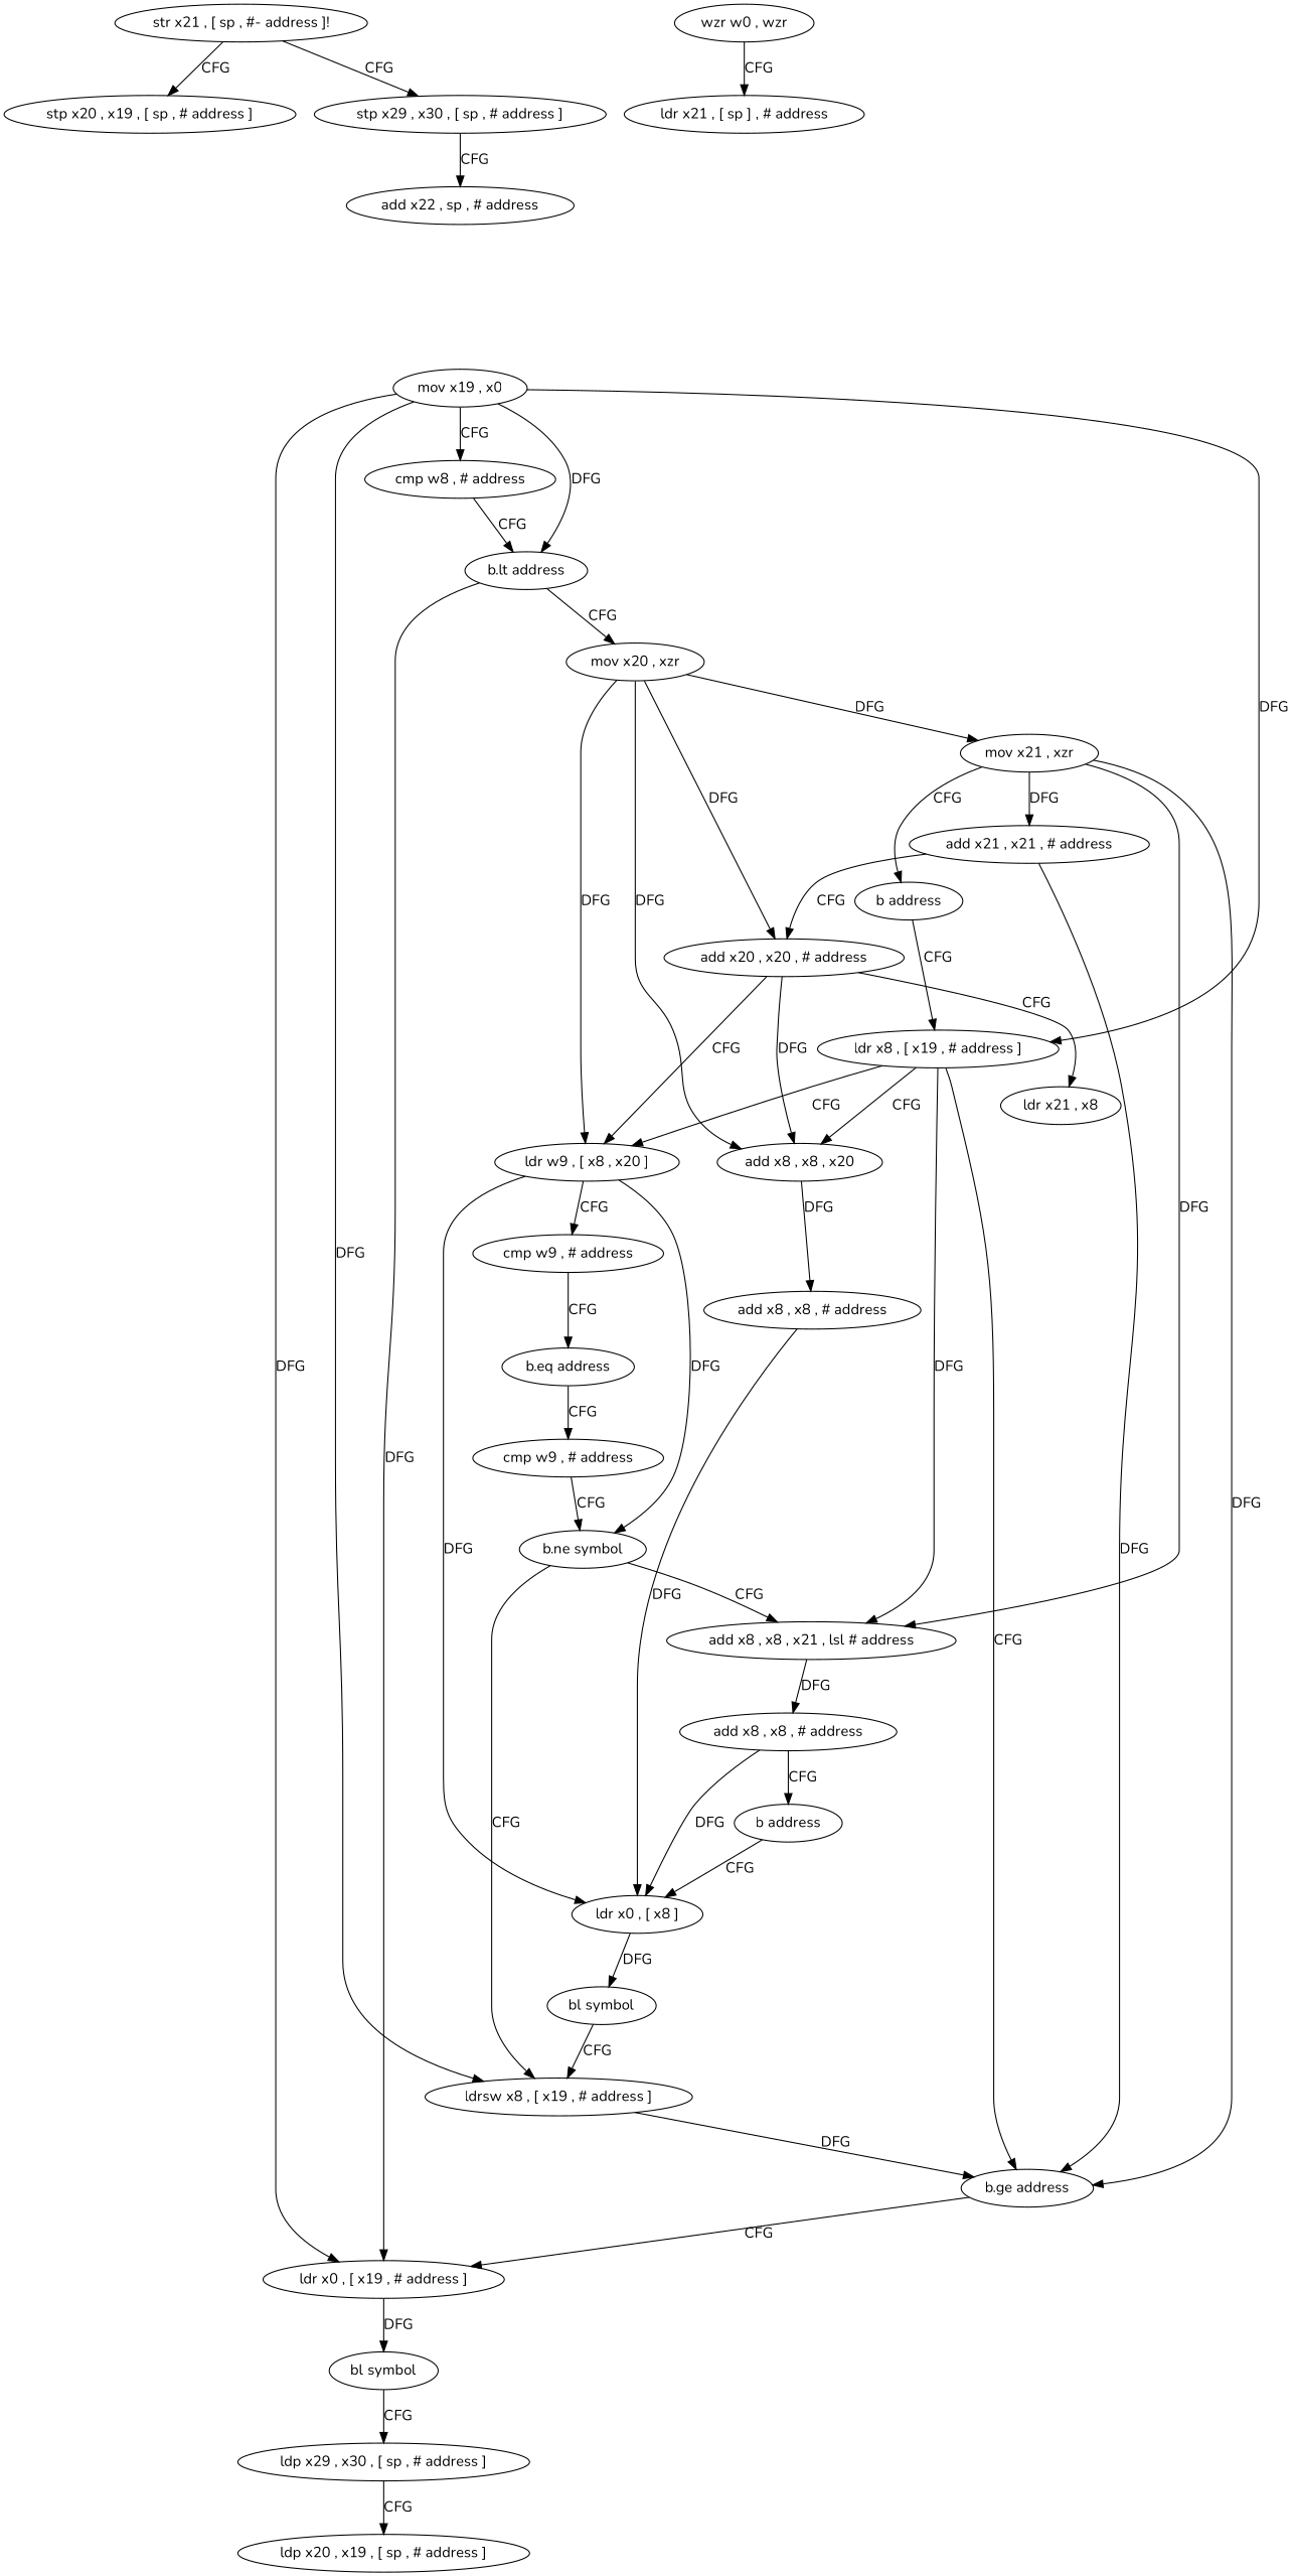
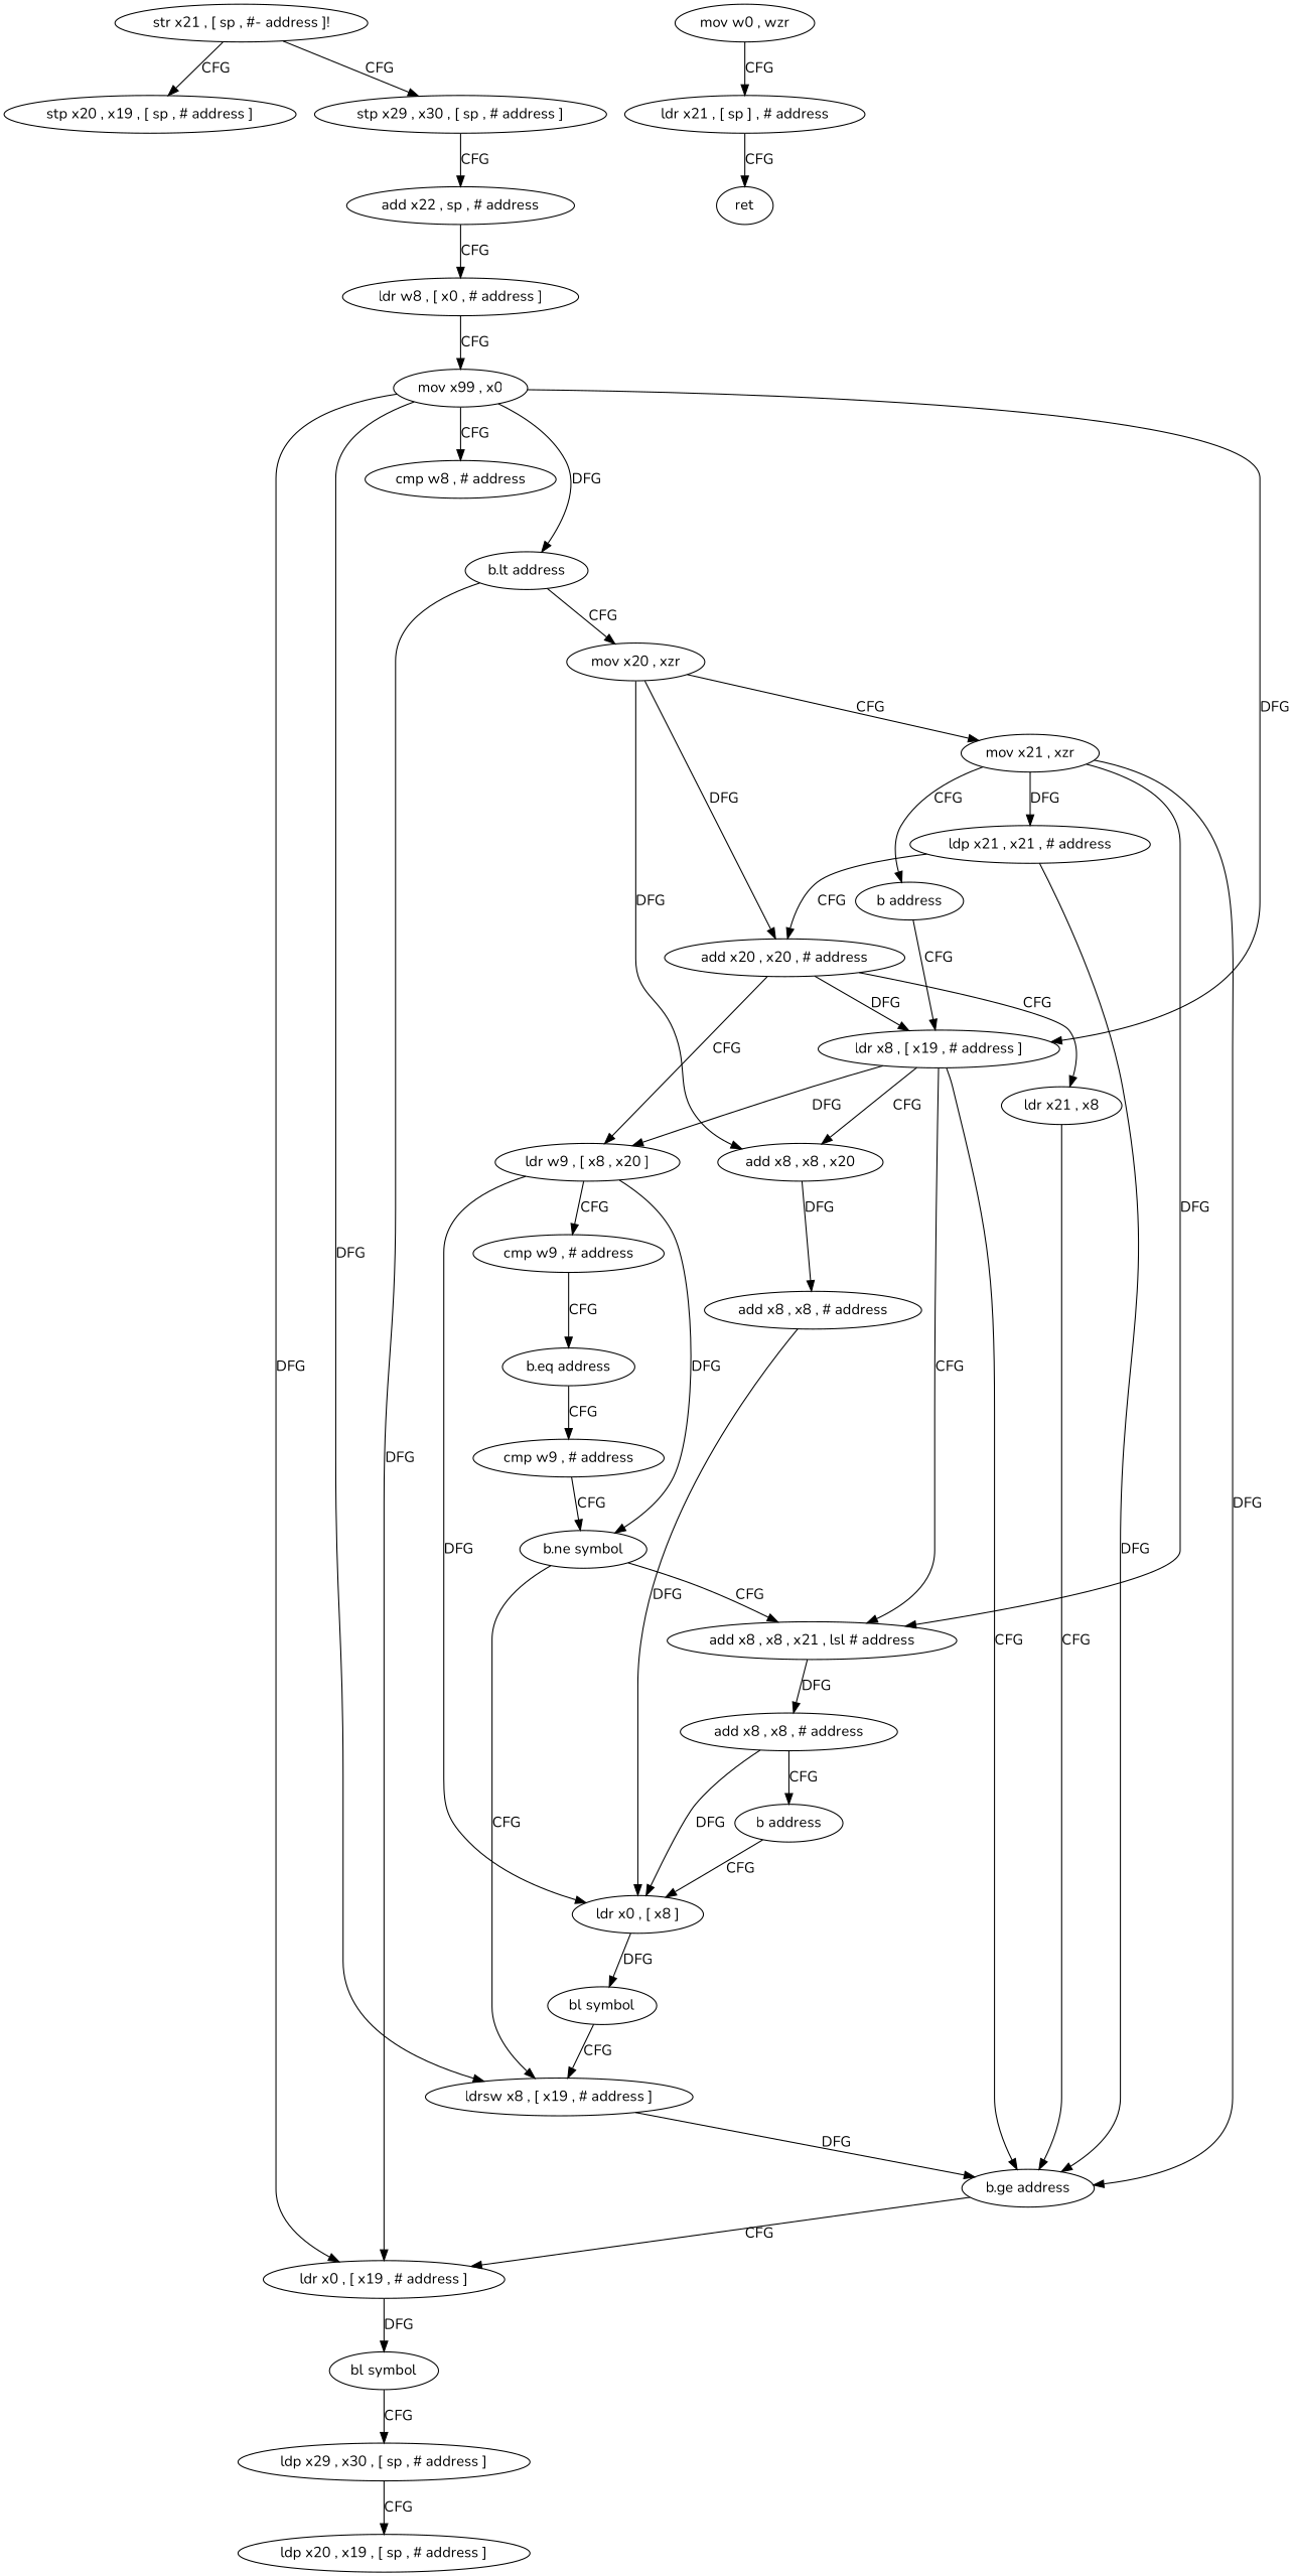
  digraph {
    fontname=Nunito
    node [fontname=Nunito]
    edge [fontname=Nunito]
    n1 [label="str x21 , [ sp , #- address ]!"]
    n2 [label="stp x20 , x19 , [ sp , # address ]"]
    n3 [label="stp x29 , x30 , [ sp , # address ]"]
    n4 [label="add x22 , sp , # address"]
-   n6 [label="mov x19 , x0"]
+   n5 [label="ldr w8 , [ x0 , # address ]"]
+   n6 [label="mov x99 , x0"]
    n7 [label="b.lt address"]
    n8 [label="cmp w8 , # address"]
    n9 [label="ldr x0 , [ x19 , # address ]"]
    n10 [label="ldr x8 , [ x19 , # address ]"]
    n11 [label="ldrsw x8 , [ x19 , # address ]"]
    n12 [label="mov x20 , xzr"]
    n13 [label="bl symbol"]
    n14 [label="ldr w9 , [ x8 , x20 ]"]
    n15 [label="add x8 , x8 , x20"]
    n16 [label="add x8 , x8 , x21 , lsl # address"]
    n17 [label="b.ge address"]
    n18 [label="mov x21 , xzr"]
    n19 [label="add x20 , x20 , # address"]
    n20 [label="ldp x29 , x30 , [ sp , # address ]"]
    n21 [label="b address"]
-   n22 [label="add x21 , x21 , # address"]
+   n22 [label="ldp x21 , x21 , # address"]
    n23 [label="cmp w9 , # address"]
    n24 [label="b.ne symbol"]
    n25 [label="ldr x0 , [ x8 ]"]
    n26 [label="add x8 , x8 , # address"]
    n27 [label="ldr x21 , x8"]
    n28 [label="ldp x20 , x19 , [ sp , # address ]"]
-   n29 [label="wzr w0 , wzr"]
+   n29 [label="mov w0 , wzr"]
    n30 [label="ldr x21 , [ sp ] , # address"]
+   n31 [label=ret]
    n32 [label="add x8 , x8 , # address"]
    n33 [label="b.eq address"]
    n34 [label="cmp w9 , # address"]
    n35 [label="bl symbol"]
    n36 [label="b address"]
    n1 -> n2 [label=CFG]
    n1 -> n3 [label=CFG]
    n3 -> n4 [label=CFG]
+   n4 -> n5 [label=CFG]
+   n5 -> n6 [label=CFG]
    n6 -> n7 [label=DFG]
    n6 -> n8 [label=CFG]
    n6 -> n9 [label=DFG]
    n6 -> n10 [label=DFG]
    n6 -> n11 [label=DFG]
    n7 -> n9 [label=DFG]
    n7 -> n12 [label=CFG]
-   n8 -> n7 [label=CFG]
    n9 -> n13 [label=DFG]
-   n10 -> n14 [label=CFG]
+   n10 -> n14 [label=DFG]
    n10 -> n15 [label=CFG]
-   n10 -> n16 [label=DFG]
+   n10 -> n16 [label=CFG]
    n10 -> n17 [label=CFG]
    n11 -> n17 [label=DFG]
-   n12 -> n14 [label=DFG]
    n12 -> n15 [label=DFG]
-   n12 -> n18 [label=DFG]
+   n12 -> n18 [label=CFG]
    n12 -> n19 [label=DFG]
    n13 -> n20 [label=CFG]
    n14 -> n23 [label=CFG]
    n14 -> n24 [label=DFG]
    n14 -> n25 [label=DFG]
    n15 -> n26 [label=DFG]
    n16 -> n32 [label=DFG]
    n17 -> n9 [label=CFG]
    n18 -> n16 [label=DFG]
    n18 -> n17 [label=DFG]
    n18 -> n21 [label=CFG]
    n18 -> n22 [label=DFG]
    n19 -> n14 [label=CFG]
-   n19 -> n15 [label=DFG]
+   n19 -> n10 [label=DFG]
    n19 -> n27 [label=CFG]
    n20 -> n28 [label=CFG]
    n21 -> n10 [label=CFG]
    n22 -> n17 [label=DFG]
    n22 -> n19 [label=CFG]
    n23 -> n33 [label=CFG]
    n24 -> n11 [label=CFG]
    n24 -> n16 [label=CFG]
    n25 -> n35 [label=DFG]
    n26 -> n25 [label=DFG]
+   n27 -> n17 [label=CFG]
    n29 -> n30 [label=CFG]
+   n30 -> n31 [label=CFG]
    n32 -> n25 [label=DFG]
    n32 -> n36 [label=CFG]
    n33 -> n34 [label=CFG]
    n34 -> n24 [label=CFG]
    n35 -> n11 [label=CFG]
    n36 -> n25 [label=CFG]
  }
